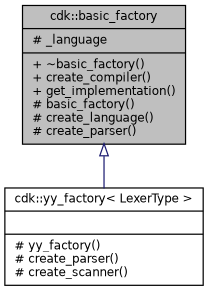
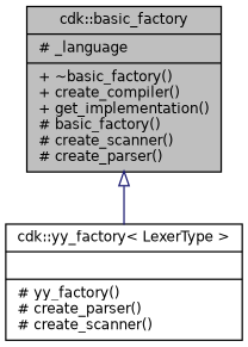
  digraph {
    node [color=black fontname=Helvetica fontsize=10 shape=record style=filled]
-   n1 [fillcolor=grey75 fontcolor=black height=0.2 label="{cdk::basic_factory\n|# _language\l|+ ~basic_factory()\l+ create_compiler()\l+ get_implementation()\l# basic_factory()\l# create_language()\l# create_parser()\l}" width=0.4]
+   n1 [fillcolor=grey75 fontcolor=black height=0.2 label="{cdk::basic_factory\n|# _language\l|+ ~basic_factory()\l+ create_compiler()\l+ get_implementation()\l# basic_factory()\l# create_scanner()\l# create_parser()\l}" width=0.4]
    n2 [fillcolor=white height=0.2 label="{cdk::yy_factory\< LexerType \>\n||# yy_factory()\l# create_parser()\l# create_scanner()\l}" width=0.4]
    n1 -> n2 [arrowtail=onormal color=midnightblue dir=back fontname=Helvetica fontsize=10 labelfontname=Helvetica labelfontsize=10 style=solid]
  }
